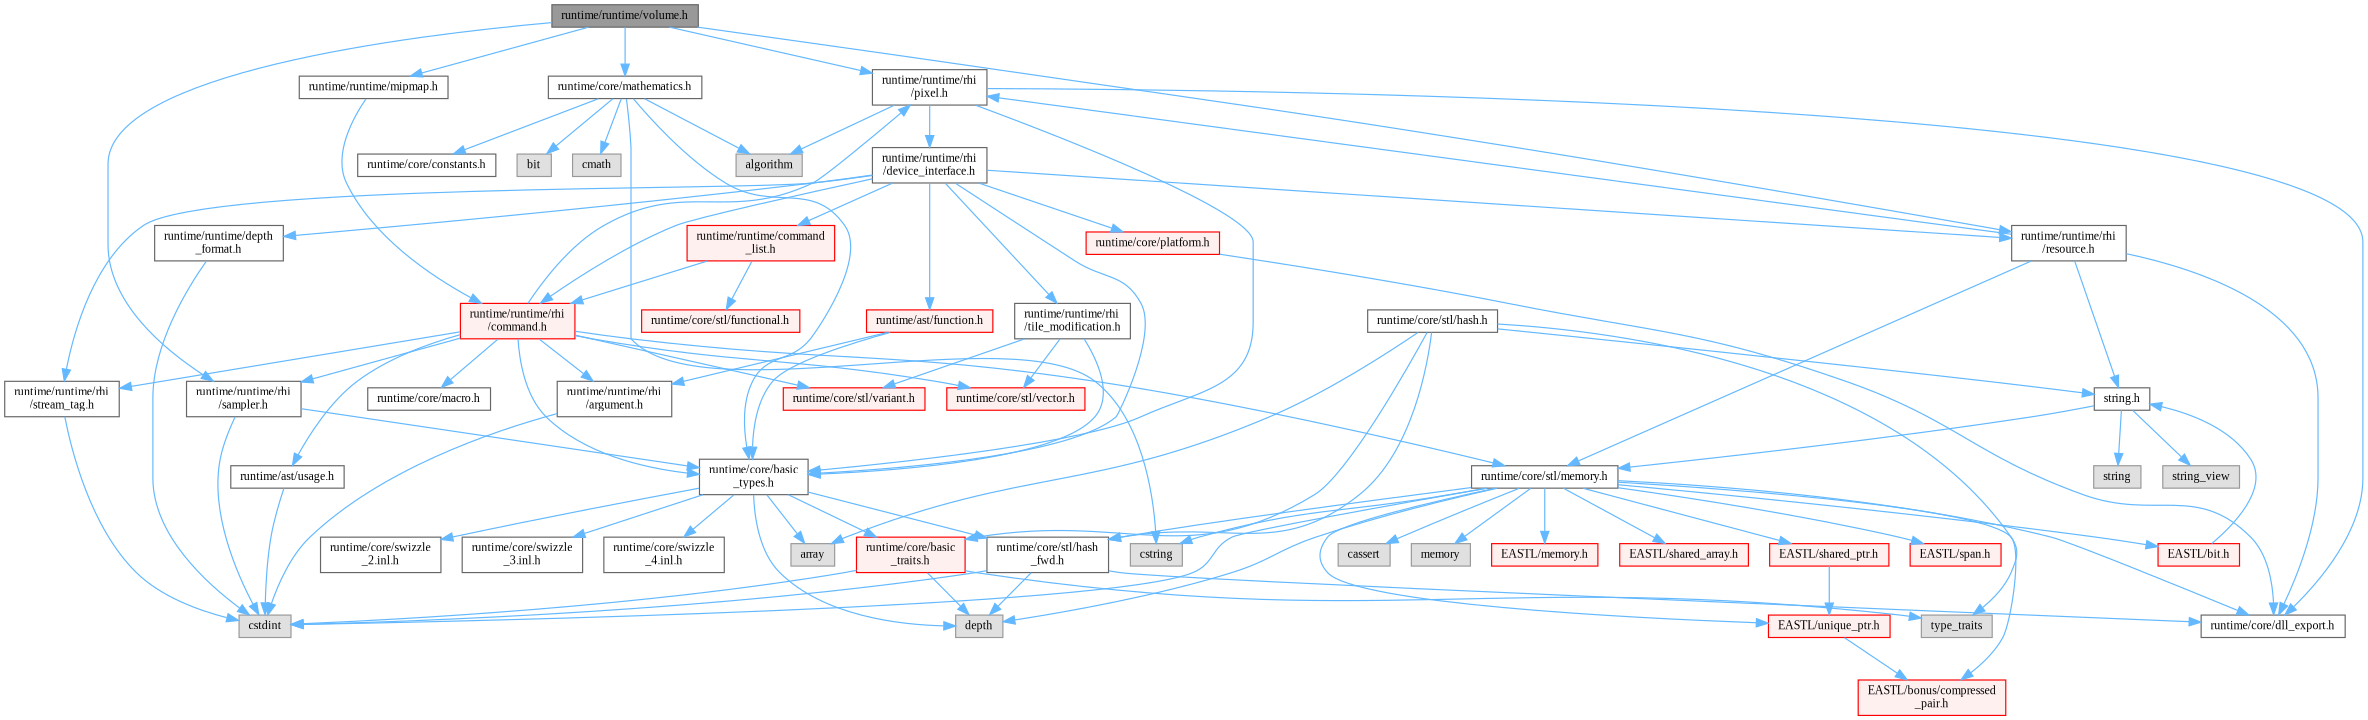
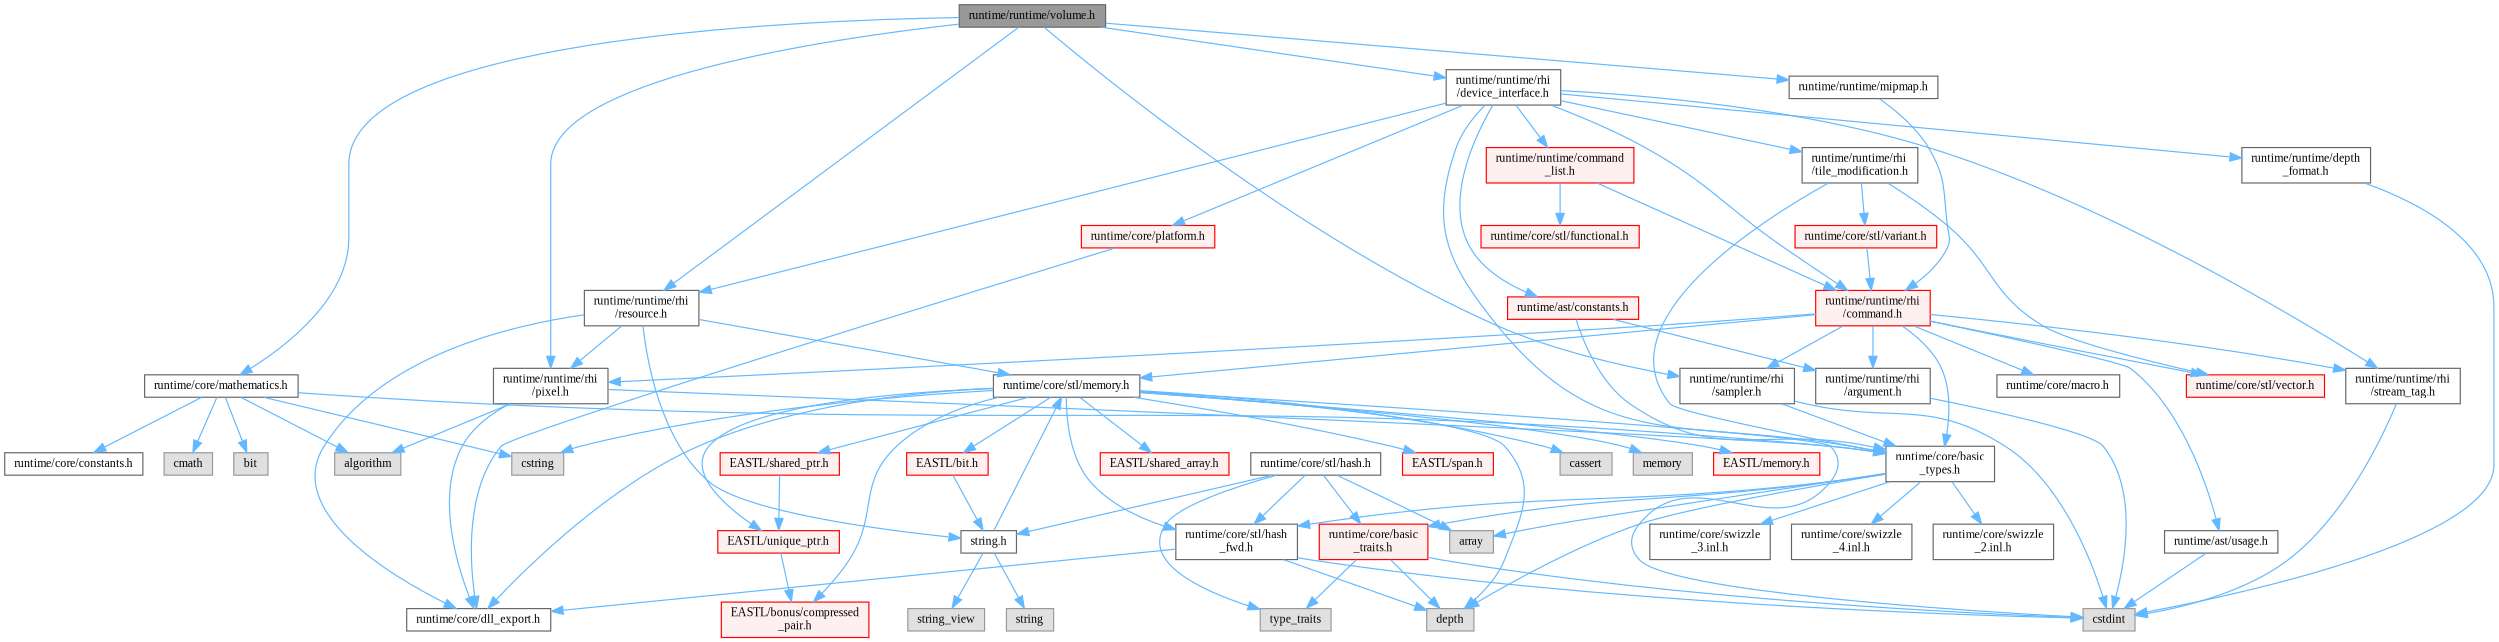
  digraph {
    fontname="Liberation Serif"
    node [color=grey40 fillcolor=white fontname="Liberation Serif" fontsize=10 shape=box style=filled]
    edge [color=steelblue1 fontname="Liberation Serif" fontsize=10 labelfontname=Helvetica labelfontsize=10 style=solid]
    n1 [color=gray40 fillcolor=grey60 fontcolor=black height=0.2 label="runtime/runtime/volume.h" width=0.4]
    n2 [height=0.2 label="runtime/core/mathematics.h" width=0.4]
    n3 [height=0.2 label="runtime/runtime/rhi\l/pixel.h" width=0.4]
    n4 [height=0.2 label="runtime/runtime/rhi\l/resource.h" width=0.4]
    n5 [height=0.2 label="runtime/runtime/mipmap.h" width=0.4]
    n6 [height=0.2 label="runtime/runtime/rhi\l/sampler.h" width=0.4]
    n7 [height=0.2 label="runtime/runtime/rhi\l/device_interface.h" width=0.4]
    n8 [color=grey60 fillcolor="#E0E0E0" height=0.2 label=bit width=0.4]
    n9 [color=grey60 fillcolor="#E0E0E0" height=0.2 label=cmath width=0.4]
    n10 [color=grey60 fillcolor="#E0E0E0" height=0.2 label=cstring width=0.4]
    n11 [color=grey60 fillcolor="#E0E0E0" height=0.2 label=algorithm width=0.4]
    n12 [height=0.2 label="runtime/core/basic\l_types.h" width=0.4]
    n13 [height=0.2 label="runtime/core/constants.h" width=0.4]
    n14 [height=0.2 label="runtime/core/dll_export.h" width=0.4]
    n15 [height=0.2 label="runtime/core/stl/memory.h" width=0.4]
    n16 [height=0.2 label="string.h" width=0.4]
    n17 [color=red fillcolor="#FFF0F0" height=0.2 label="runtime/runtime/rhi\l/command.h" width=0.4]
    n18 [color=grey60 fillcolor="#E0E0E0" height=0.2 label=cstdint width=0.4]
    n19 [height=0.2 label="runtime/runtime/rhi\l/stream_tag.h" width=0.4]
    n20 [color=red fillcolor="#FFF0F0" height=0.2 label="runtime/core/platform.h" width=0.4]
-   n21 [color=red fillcolor="#FFF0F0" height=0.2 label="runtime/ast/function.h" width=0.4]
+   n21 [color=red fillcolor="#FFF0F0" height=0.2 label="runtime/ast/constants.h" width=0.4]
    n22 [height=0.2 label="runtime/runtime/rhi\l/tile_modification.h" width=0.4]
    n23 [color=red fillcolor="#FFF0F0" height=0.2 label="runtime/runtime/command\l_list.h" width=0.4]
    n24 [height=0.2 label="runtime/runtime/depth\l_format.h" width=0.4]
    n25 [color=grey60 fillcolor="#E0E0E0" height=0.2 label=depth width=0.4]
    n26 [color=grey60 fillcolor="#E0E0E0" height=0.2 label=array width=0.4]
    n27 [height=0.2 label="runtime/core/stl/hash\l_fwd.h" width=0.4]
    n28 [color=red fillcolor="#FFF0F0" height=0.2 label="runtime/core/basic\l_traits.h" width=0.4]
    n29 [height=0.2 label="runtime/core/swizzle\l_2.inl.h" width=0.4]
    n30 [height=0.2 label="runtime/core/swizzle\l_3.inl.h" width=0.4]
    n31 [height=0.2 label="runtime/core/swizzle\l_4.inl.h" width=0.4]
    n32 [color=grey60 fillcolor="#E0E0E0" height=0.2 label=type_traits width=0.4]
    n33 [color=grey60 fillcolor="#E0E0E0" height=0.2 label=cassert width=0.4]
    n34 [color=grey60 fillcolor="#E0E0E0" height=0.2 label=memory width=0.4]
    n35 [color=red fillcolor="#FFF0F0" height=0.2 label="EASTL/bit.h" width=0.4]
    n36 [color=red fillcolor="#FFF0F0" height=0.2 label="EASTL/memory.h" width=0.4]
    n37 [color=red fillcolor="#FFF0F0" height=0.2 label="EASTL/shared_array.h" width=0.4]
    n38 [color=red fillcolor="#FFF0F0" height=0.2 label="EASTL/unique_ptr.h" width=0.4]
    n39 [color=red fillcolor="#FFF0F0" height=0.2 label="EASTL/bonus/compressed\l_pair.h" width=0.4]
    n40 [color=red fillcolor="#FFF0F0" height=0.2 label="EASTL/shared_ptr.h" width=0.4]
    n41 [color=red fillcolor="#FFF0F0" height=0.2 label="EASTL/span.h" width=0.4]
    n42 [color=grey60 fillcolor="#E0E0E0" height=0.2 label=string width=0.4]
    n43 [color=grey60 fillcolor="#E0E0E0" height=0.2 label=string_view width=0.4]
    n44 [height=0.2 label="runtime/core/stl/hash.h" width=0.4]
    n45 [height=0.2 label="runtime/core/macro.h" width=0.4]
    n46 [color=red fillcolor="#FFF0F0" height=0.2 label="runtime/core/stl/vector.h" width=0.4]
    n47 [color=red fillcolor="#FFF0F0" height=0.2 label="runtime/core/stl/variant.h" width=0.4]
    n48 [height=0.2 label="runtime/ast/usage.h" width=0.4]
    n49 [height=0.2 label="runtime/runtime/rhi\l/argument.h" width=0.4]
    n50 [color=red fillcolor="#FFF0F0" height=0.2 label="runtime/core/stl/functional.h" width=0.4]
    n1 -> n2
    n1 -> n3
    n1 -> n4
    n1 -> n5
    n1 -> n6
-   n3 -> n7
+   n1 -> n7
    n2 -> n8
    n2 -> n9
    n2 -> n10
    n2 -> n11
    n2 -> n12
    n2 -> n13
    n3 -> n11
    n3 -> n12
    n3 -> n14
    n4 -> n3
    n4 -> n14
    n4 -> n15
    n4 -> n16
    n5 -> n17
    n6 -> n12
    n6 -> n18
    n7 -> n4
    n7 -> n12
    n7 -> n17
    n7 -> n19
    n7 -> n20
    n7 -> n21
    n7 -> n22
    n7 -> n23
    n7 -> n24
    n12 -> n25
    n12 -> n26
    n12 -> n27
    n12 -> n28
    n12 -> n29
    n12 -> n30
    n12 -> n31
    n15 -> n10
    n15 -> n14
    n15 -> n18
    n15 -> n25
    n15 -> n27
    n15 -> n33
    n15 -> n34
    n15 -> n35
    n15 -> n36
    n15 -> n37
    n15 -> n38
    n15 -> n39
    n15 -> n40
    n15 -> n41
    n16 -> n15
    n16 -> n42
    n16 -> n43
    n17 -> n3
    n17 -> n6
    n17 -> n12
    n17 -> n15
    n17 -> n19
    n17 -> n45
    n17 -> n46
-   n17 -> n47
+   n47 -> n17
    n17 -> n48
    n17 -> n49
    n19 -> n18
    n20 -> n14
    n21 -> n12
    n21 -> n49
    n22 -> n12
    n22 -> n46
    n22 -> n47
    n23 -> n17
    n23 -> n50
    n24 -> n18
    n27 -> n14
    n27 -> n18
    n27 -> n25
    n28 -> n18
    n28 -> n25
    n28 -> n32
    n35 -> n16
    n38 -> n39
    n40 -> n38
    n44 -> n16
    n44 -> n26
    n44 -> n27
    n44 -> n28
    n44 -> n32
    n48 -> n18
    n49 -> n18
  }
